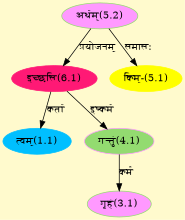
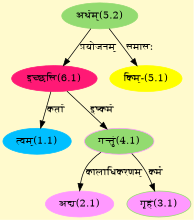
  digraph {
    bgcolor=lemonchiffon1
    compound=true
    rankdir=BT
    node [color="#93DB70" style=filled]
    edge [dir=back]
    n1 [color="#00BFFF" label="त्वम्(1.1)"]
    n2 [color="#FF1975" label="इच्छसि(6.1)"]
-   n3 [label="अर्थम्(5.2)" fillcolor="#FF99FF"]
+   n3 [label="अर्थम्(5.2)"]
+   n4 [color="#FF99FF" label="अद्य(2.1)"]
    n5 [color="#FF99FF" fillcolor="#93DB70" label="गन्तुं(4.1)"]
    n6 [fillcolor="#FF99FF" label="गृहं(3.1)"]
    n7 [color="#FFFF00" label="किम्-(5.1)"]
    n1 -> n2 [label="कर्ता"]
    n2 -> n3 [label="प्रयोजनम्"]
+   n4 -> n5 [label="कालाधिकरणम्"]
    n5 -> n2 [label="इष्कर्म"]
    n6 -> n5 [label="कर्म"]
    n7 -> n3 [label="समासः"]
  }
